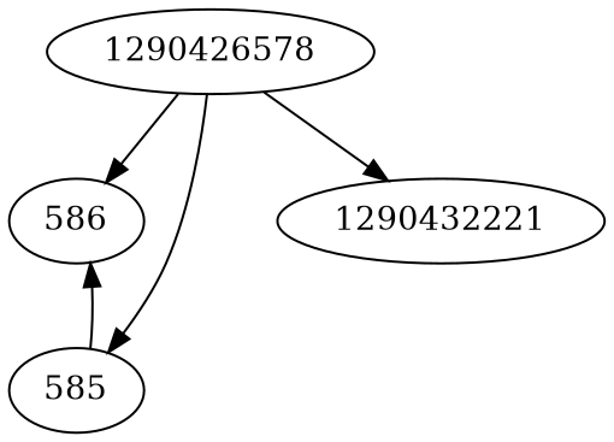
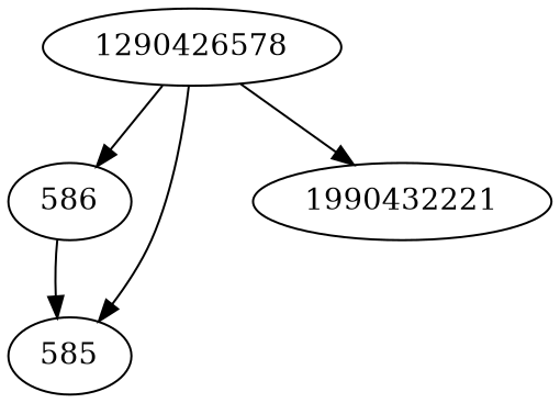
  strict digraph {
    586
    585
    1290426578
-   1290432221
-   585 -> 586
+   1290432221 [label=1990432221]
+   586 -> 585
    1290426578 -> 586
    1290426578 -> 585
    1290426578 -> 1290432221
  }
